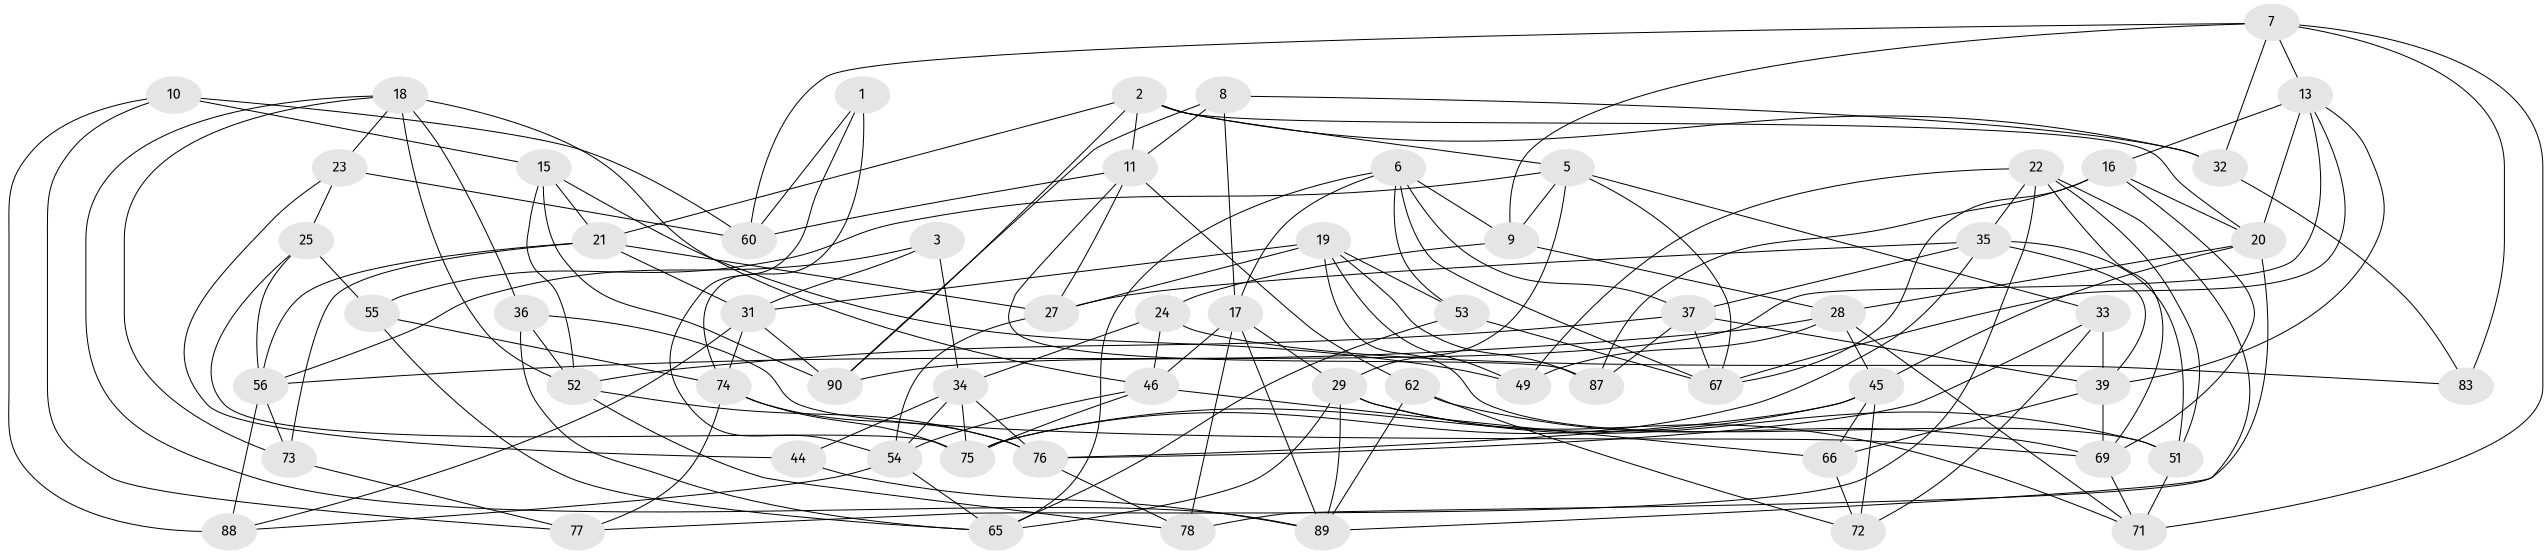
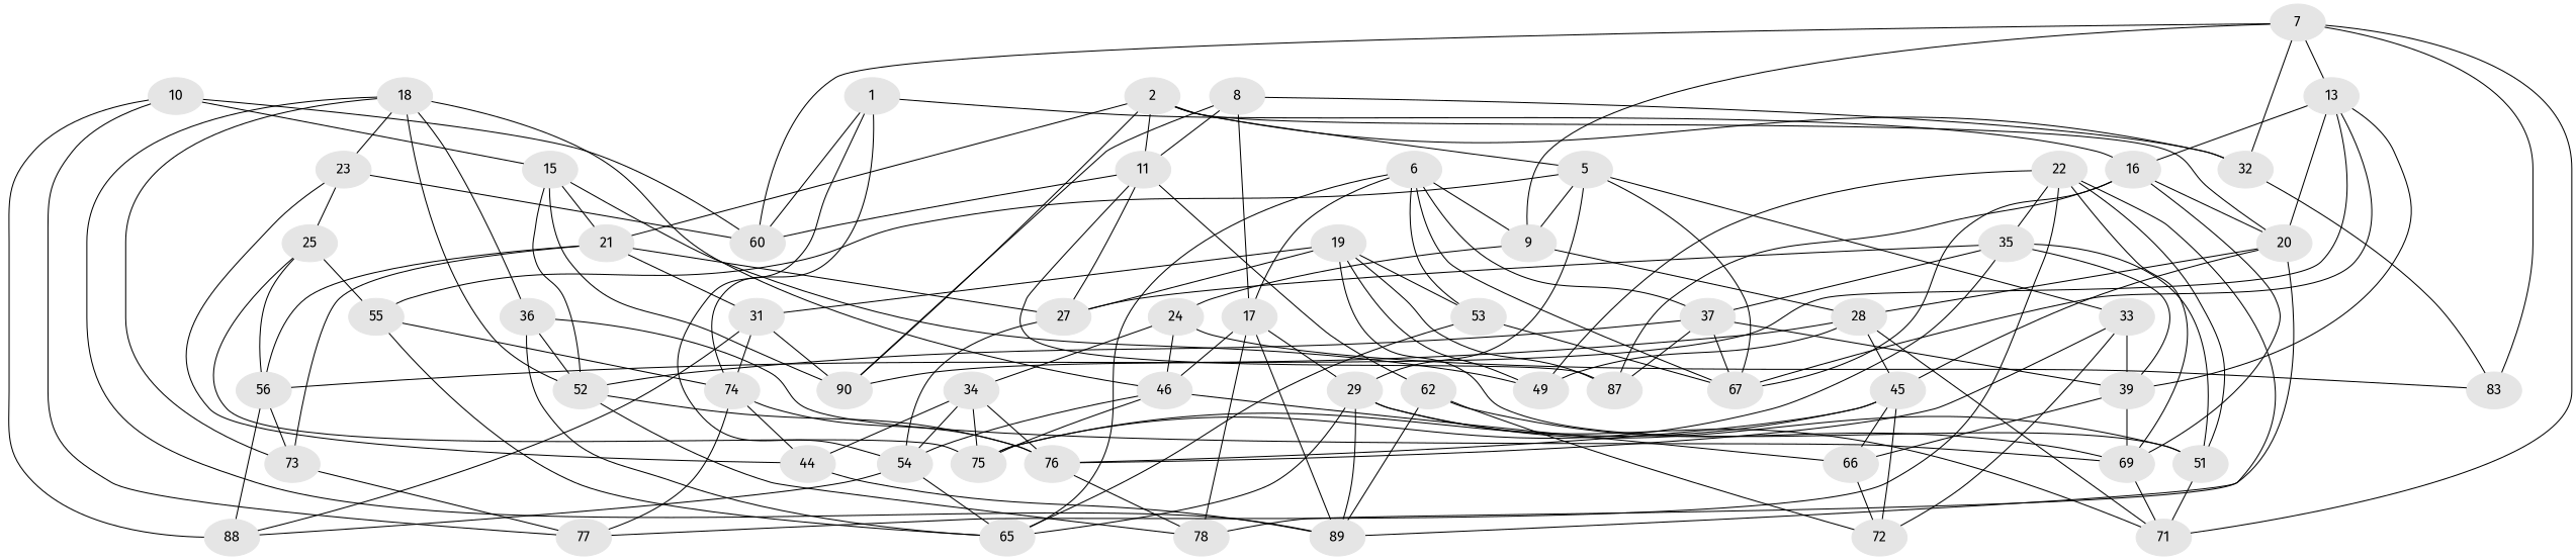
  graph {
    fontname="Fira Sans"
    node [color=gray90 fontname="Fira Sans" style=filled]
    edge [fontname="Fira Sans"]
    16 [super="+43"]
    20 [super="+70"]
    67 [super="+68"]
    87
    69 [super="+80"]
    1
    54 [super="+92"]
    60 [super="+79"]
    74 [super="+85"]
    65 [super="+98"]
    88
    77
    75 [super="+95"]
    76 [super="+93"]
    2 [super="+4"]
    5 [super="+48"]
    11 [super="+30"]
    21 [super="+64"]
    32
    90 [super="+91"]
    9 [super="+12"]
    29 [super="+97"]
    33
    55
    27
    62
    28 [super="+38"]
    78
    45 [super="+86"]
    31 [super="+50"]
    56 [super="+59"]
    73
    83
    24
-   3
    34 [super="+41"]
    44
    71 [super="+100"]
    89 [super="+99"]
    51 [super="+94"]
    39 [super="+40"]
    72
    6 [super="+26"]
    17 [super="+58"]
    37 [super="+57"]
    53
    46 [super="+96"]
    52 [super="+82"]
    7 [super="+14"]
    13 [super="+81"]
    8
    49
    15 [super="+42"]
    10
    66
    18 [super="+63"]
    23
    36
    25
    19 [super="+47"]
    22 [super="+84"]
    35 [super="+61"]
    16 -- 20
    16 -- 67
    16 -- 87
    16 -- 69
    20 -- 28
    20 -- 78
    20 -- 45
    69 -- 71
+   1 -- 16
    1 -- 54
    1 -- 60
    1 -- 74
    54 -- 65
    54 -- 88
    74 -- 77
-   74 -- 75
+   74 -- 44
    74 -- 76
    76 -- 78
    2 -- 20
    2 -- 5
    2 -- 11
    2 -- 21
    2 -- 32
    2 -- 90
    5 -- 67
    5 -- 9
    5 -- 29
    5 -- 33
    5 -- 55
    11 -- 87
    11 -- 60
    11 -- 27
    11 -- 62
    21 -- 27
    21 -- 31
    21 -- 56
    21 -- 73
    32 -- 83
    9 -- 28
    9 -- 24
    29 -- 65
    29 -- 71
    29 -- 89
    29 -- 51
    33 -- 76
    33 -- 39
    33 -- 72
    55 -- 74
    55 -- 65
    27 -- 54
    62 -- 69
    62 -- 89
    62 -- 72
    28 -- 45
    28 -- 56
    28 -- 71
    28 -- 49
    45 -- 75
    45 -- 76
    45 -- 72
    45 -- 66
    31 -- 74
    31 -- 88
    31 -- 90
    56 -- 88
    56 -- 73
    73 -- 77
    24 -- 83
    24 -- 34
    24 -- 46
-   3 -- 31
-   3 -- 56
-   3 -- 34
    34 -- 54
    34 -- 75
    34 -- 76
    34 -- 44
    44 -- 89
    51 -- 71 [weight=2]
    39 -- 69
    39 -- 66
    6 -- 67
    6 -- 65
    6 -- 9
    6 -- 17
    6 -- 37
    6 -- 53
    17 -- 29
    17 -- 78
    17 -- 89
    17 -- 46
    37 -- 67
    37 -- 87
    37 -- 39
    37 -- 52
    53 -- 67
    53 -- 65
    46 -- 54
    46 -- 75
    46 -- 66
    52 -- 76
    52 -- 78
    7 -- 60
    7 -- 32
    7 -- 9
    7 -- 83
    7 -- 71
    7 -- 13
    13 -- 16
    13 -- 20
    13 -- 67
    13 -- 90
    13 -- 39
    8 -- 11
    8 -- 32
    8 -- 90
    8 -- 17
    15 -- 21
    15 -- 90 [weight=2]
    15 -- 52
    15 -- 49
    10 -- 60
    10 -- 88
    10 -- 77
    10 -- 15
    66 -- 72
    18 -- 73
    18 -- 89
    18 -- 46
    18 -- 52
    18 -- 23
    18 -- 36
    23 -- 60
    23 -- 44
    23 -- 25
    36 -- 69
    36 -- 65
    36 -- 52
    25 -- 75
    25 -- 55
    25 -- 56
    19 -- 87
    19 -- 27
    19 -- 31
    19 -- 51
    19 -- 53
    19 -- 49
    22 -- 69
    22 -- 77
    22 -- 89
    22 -- 51
    22 -- 49
    22 -- 35
    35 -- 75
    35 -- 27
    35 -- 51
    35 -- 39
    35 -- 37
  }
